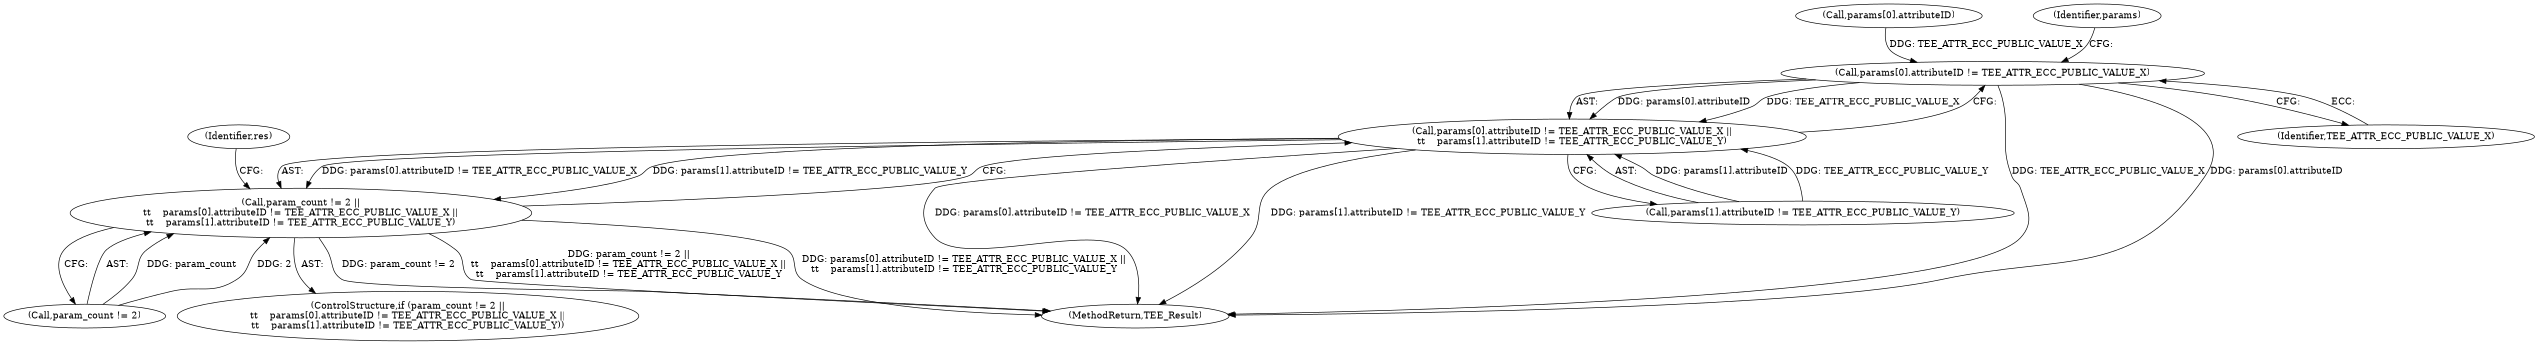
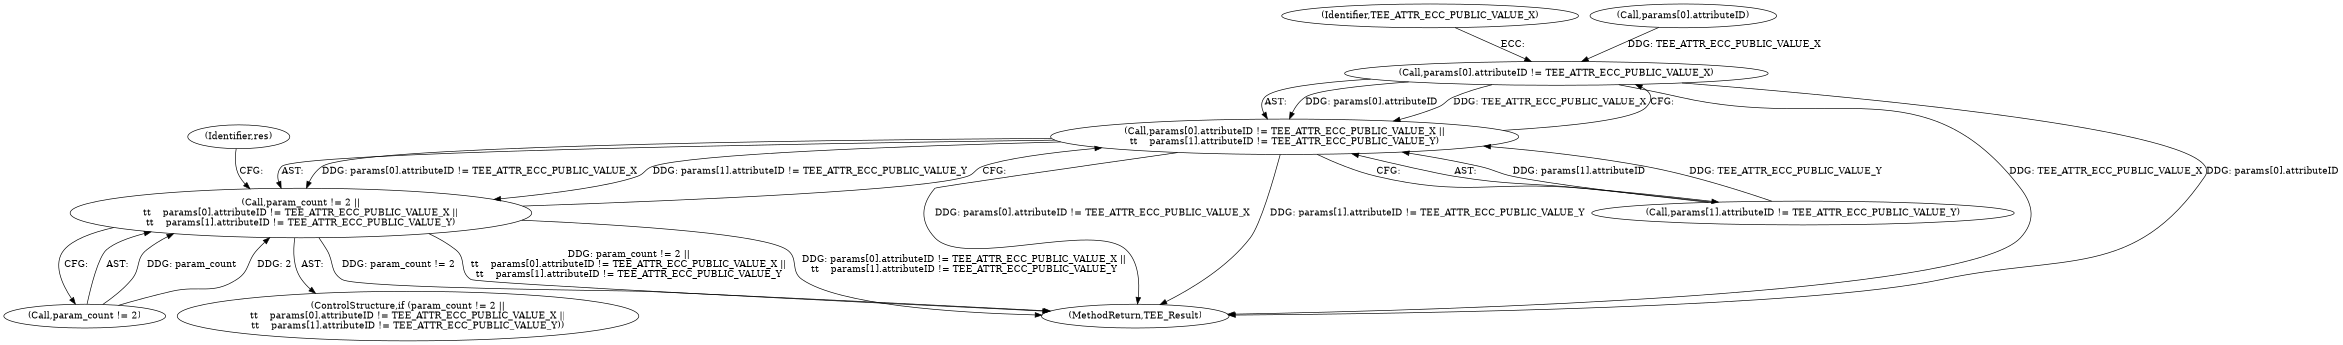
  digraph {
    n1 [label="(Call,params[0].attributeID != TEE_ATTR_ECC_PUBLIC_VALUE_X)"]
    n2 [label="(Call,params[0].attributeID != TEE_ATTR_ECC_PUBLIC_VALUE_X ||\n\t\t    params[1].attributeID != TEE_ATTR_ECC_PUBLIC_VALUE_Y)"]
    n3 [label="(MethodReturn,TEE_Result)"]
    n4 [label="(Identifier,TEE_ATTR_ECC_PUBLIC_VALUE_X)"]
    n5 [label="(Call,param_count != 2 ||\n\t\t    params[0].attributeID != TEE_ATTR_ECC_PUBLIC_VALUE_X ||\n\t\t    params[1].attributeID != TEE_ATTR_ECC_PUBLIC_VALUE_Y)"]
    n6 [label="(Call,params[1].attributeID != TEE_ATTR_ECC_PUBLIC_VALUE_Y)"]
    n7 [label="(Call,param_count != 2)"]
    n8 [label="(ControlStructure,if (param_count != 2 ||\n\t\t    params[0].attributeID != TEE_ATTR_ECC_PUBLIC_VALUE_X ||\n\t\t    params[1].attributeID != TEE_ATTR_ECC_PUBLIC_VALUE_Y))"]
    n9 [label="(Call,params[0].attributeID)"]
-   n10 [label="(Identifier,params)"]
    n11 [label="(Identifier,res)"]
    n1 -> n2 [label="AST: "]
    n1 -> n2 [label="DDG: params[0].attributeID"]
    n1 -> n2 [label="DDG: TEE_ATTR_ECC_PUBLIC_VALUE_X"]
    n1 -> n3 [label="DDG: TEE_ATTR_ECC_PUBLIC_VALUE_X"]
    n1 -> n3 [label="DDG: params[0].attributeID"]
-   n1 -> n4 [label="CFG: "]
    n2 -> n1 [label="CFG: "]
    n2 -> n3 [label="DDG: params[0].attributeID != TEE_ATTR_ECC_PUBLIC_VALUE_X"]
    n2 -> n3 [label="DDG: params[1].attributeID != TEE_ATTR_ECC_PUBLIC_VALUE_Y"]
    n2 -> n5 [label="AST: "]
    n2 -> n5 [label="DDG: params[0].attributeID != TEE_ATTR_ECC_PUBLIC_VALUE_X"]
    n2 -> n5 [label="DDG: params[1].attributeID != TEE_ATTR_ECC_PUBLIC_VALUE_Y"]
    n2 -> n6 [label="CFG: "]
    n4 -> n1 [label="ECC: "]
    n5 -> n2 [label="CFG: "]
    n5 -> n3 [label="DDG: param_count != 2"]
    n5 -> n3 [label="DDG: param_count != 2 ||\n\t\t    params[0].attributeID != TEE_ATTR_ECC_PUBLIC_VALUE_X ||\n\t\t    params[1].attributeID != TEE_ATTR_ECC_PUBLIC_VALUE_Y"]
    n5 -> n3 [label="DDG: params[0].attributeID != TEE_ATTR_ECC_PUBLIC_VALUE_X ||\n\t\t    params[1].attributeID != TEE_ATTR_ECC_PUBLIC_VALUE_Y"]
    n5 -> n7 [label="CFG: "]
    n5 -> n8 [label="AST: "]
    n6 -> n2 [label="AST: "]
    n6 -> n2 [label="DDG: params[1].attributeID"]
    n6 -> n2 [label="DDG: TEE_ATTR_ECC_PUBLIC_VALUE_Y"]
    n7 -> n5 [label="AST: "]
    n7 -> n5 [label="DDG: param_count"]
    n7 -> n5 [label="DDG: 2"]
    n9 -> n1 [label="DDG: TEE_ATTR_ECC_PUBLIC_VALUE_X"]
-   n10 -> n1 [label="CFG: "]
    n11 -> n5 [label="CFG: "]
  }
